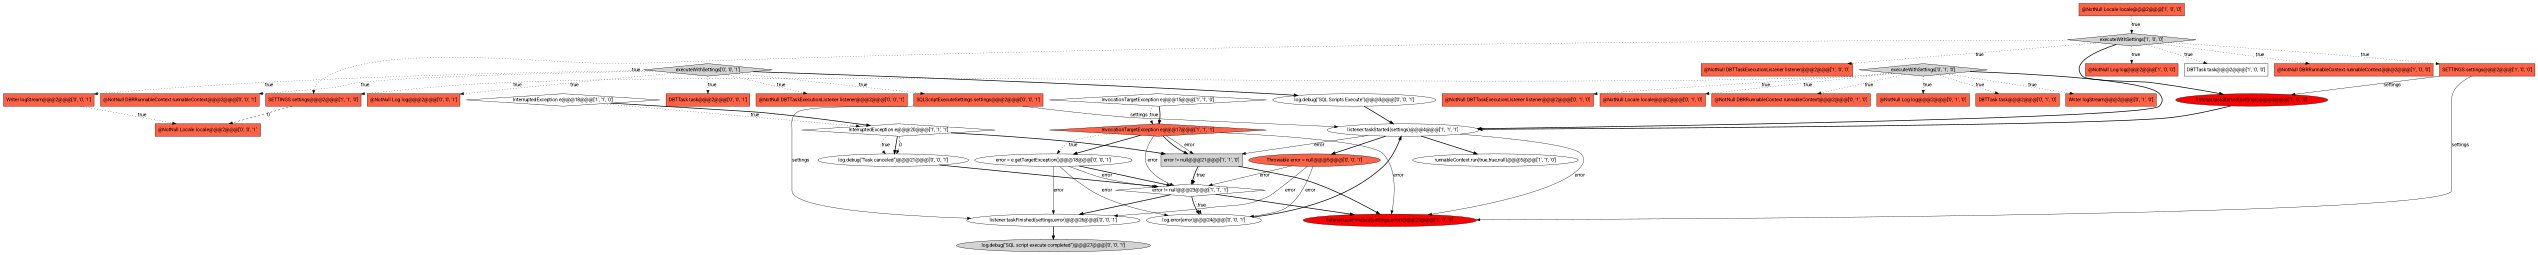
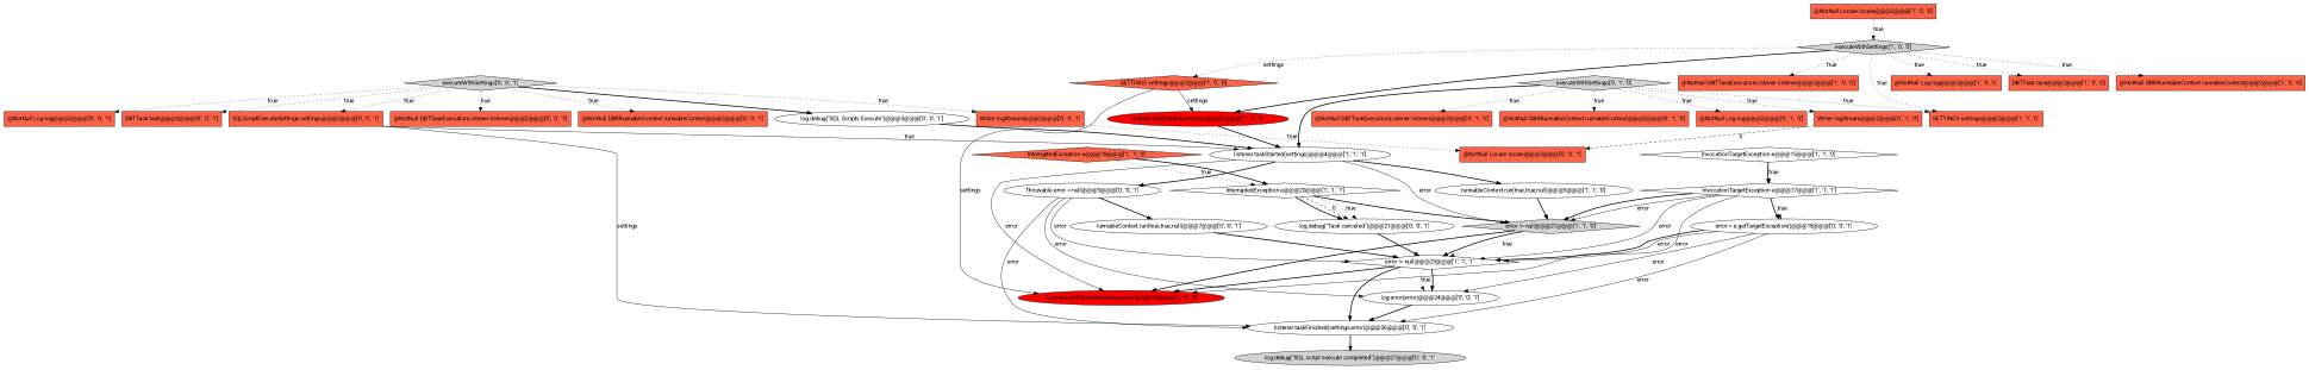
  digraph {
    fontname=Roboto
    node [fillcolor=tomato fontname=Roboto shape=box style=filled]
    edge [fontname=Roboto style=dotted]
    n1 [label="@NotNull Log log@@@2@@@['0', '0', '1']"]
    n2 [label="DBTTask task@@@2@@@['0', '0', '1']"]
    n3 [label="@NotNull DBTTaskExecutionListener listener@@@2@@@['1', '0', '0']"]
-   n4 [fillcolor=lightgray label="error != null@@@21@@@['1', '1', '0']"]
+   n4 [fillcolor=lightgray label="error != null@@@21@@@['1', '1', '0']" shape=diamond]
    n5 [fillcolor=red label="listener.taskFinished(settings,error)@@@25@@@['1', '0', '0']" shape=ellipse]
    n6 [fillcolor=white label="error != null@@@23@@@['1', '1', '1']" shape=diamond]
    n7 [fillcolor=white label="log.error(error)@@@24@@@['0', '0', '1']" shape=ellipse]
    n8 [fillcolor=white label="listener.taskFinished(settings,error)@@@26@@@['0', '0', '1']" shape=ellipse]
    n9 [label="@NotNull Log log@@@2@@@['0', '1', '0']"]
-   n10 [label="DBTTask task@@@2@@@['0', '1', '0']"]
    n11 [fillcolor=lightgray label="executeWithSettings['0', '0', '1']" shape=diamond]
    n12 [label="@NotNull DBTTaskExecutionListener listener@@@2@@@['0', '0', '1']"]
    n13 [label="Writer logStream@@@2@@@['0', '0', '1']"]
    n14 [fillcolor=white label="log.debug(\"SQL Scripts Execute\")@@@3@@@['0', '0', '1']" shape=ellipse]
    n15 [label="SQLScriptExecuteSettings settings@@@2@@@['0', '0', '1']"]
    n16 [label="@NotNull DBRRunnableContext runnableContext@@@2@@@['0', '0', '1']"]
    n17 [label="@NotNull Locale locale@@@2@@@['0', '0', '1']"]
    n18 [fillcolor=white label="listener.taskStarted(settings)@@@4@@@['1', '1', '1']" shape=ellipse]
    n19 [fillcolor=red label="listener.taskStarted(settings)@@@3@@@['1', '0', '0']" shape=ellipse]
-   n20 [label="Throwable error = null@@@5@@@['0', '0', '1']" shape=ellipse]
+   n20 [fillcolor=white label="Throwable error = null@@@5@@@['0', '0', '1']" shape=ellipse]
    n21 [fillcolor=white label="runnableContext.run(true,true,null)@@@5@@@['1', '1', '0']" shape=ellipse]
    n22 [label="Writer logStream@@@2@@@['0', '1', '0']"]
    n23 [fillcolor=lightgray label="executeWithSettings['0', '1', '0']" shape=diamond]
    n24 [label="@NotNull DBTTaskExecutionListener listener@@@2@@@['0', '1', '0']"]
-   n25 [label="@NotNull Locale locale@@@2@@@['0', '1', '0']"]
    n26 [label="@NotNull DBRRunnableContext runnableContext@@@2@@@['0', '1', '0']"]
    n27 [label="SETTINGS settings@@@2@@@['1', '1', '0']"]
+   n28 [fillcolor=white label="runnableContext.run(true,true,null)@@@7@@@['0', '0', '1']" shape=ellipse]
    n29 [label="@NotNull Log log@@@2@@@['1', '0', '0']"]
-   n30 [fillcolor=white label="InterruptedException e@@@18@@@['1', '1', '0']" shape=diamond]
+   n30 [label="InterruptedException e@@@18@@@['1', '1', '0']" shape=diamond]
    n31 [fillcolor=white label="InterruptedException e@@@20@@@['1', '1', '1']" shape=diamond]
    n32 [fillcolor=white label="log.debug(\"Task canceled\")@@@21@@@['0', '0', '1']" shape=ellipse]
    n33 [fillcolor=white label="InvocationTargetException e@@@15@@@['1', '1', '0']" shape=diamond]
-   n34 [label="InvocationTargetException e@@@17@@@['1', '1', '1']" shape=diamond]
+   n34 [fillcolor=white label="InvocationTargetException e@@@17@@@['1', '1', '1']" shape=diamond]
    n35 [fillcolor=white label="error = e.getTargetException()@@@18@@@['0', '0', '1']" shape=ellipse]
    n36 [fillcolor=lightgray label="log.debug(\"SQL script execute completed\")@@@27@@@['0', '0', '1']" shape=ellipse]
-   n37 [fillcolor=white label="DBTTask task@@@2@@@['1', '0', '0']"]
+   n37 [label="DBTTask task@@@2@@@['1', '0', '0']"]
    n38 [label="@NotNull DBRRunnableContext runnableContext@@@2@@@['1', '0', '0']"]
    n39 [label="@NotNull Locale locale@@@2@@@['1', '0', '0']"]
    n40 [fillcolor=lightgray label="executeWithSettings['1', '0', '0']" shape=diamond]
-   n41 [label="SETTINGS settings@@@2@@@['1', '0', '0']"]
+   n41 [label="SETTINGS settings@@@2@@@['1', '0', '0']" shape=diamond]
    n4 -> n5 [style=bold]
    n4 -> n6 [label=true]
    n4 -> n6 [style=bold]
    n6 -> n5 [style=bold]
    n6 -> n7 [style=bold]
    n6 -> n7 [label=true]
    n6 -> n8 [style=bold]
-   n7 -> n18 [style=bold]
+   n7 -> n8 [style=bold]
    n8 -> n36 [style=bold]
    n11 -> n1 [label=true]
    n11 -> n2 [label=true]
    n11 -> n12 [label=true]
    n11 -> n13 [label=true]
    n11 -> n14 [style=bold]
    n11 -> n15 [label=true]
    n11 -> n16 [label=true]
    n13 -> n17 [label=true]
    n14 -> n18 [style=bold]
    n15 -> n8 [label=settings style=solid]
-   n15 -> n18 [label=settings style=solid]
+   n15 -> n18 [label=true style=solid]
    n18 -> n4 [label=error style=solid]
    n18 -> n5 [label=error style=solid]
    n18 -> n20 [style=bold]
    n18 -> n21 [style=bold]
    n19 -> n18 [style=bold]
    n20 -> n6 [label=error style=solid]
    n20 -> n7 [label=error style=solid]
    n20 -> n8 [label=error style=solid]
+   n20 -> n28 [style=bold]
+   n21 -> n4 [style=bold]
    n23 -> n9 [label=true]
-   n23 -> n10 [label=true]
    n23 -> n18 [style=bold]
    n23 -> n22 [label=true]
    n23 -> n24 [label=true]
-   n23 -> n25 [label=true]
    n23 -> n26 [label=true]
    n23 -> n27 [label=true]
-   n27 -> n17 [label=0 style=dashed]
+   n22 -> n17 [label=0 style=dashed]
+   n28 -> n6 [style=bold]
    n30 -> n31 [label=true]
    n30 -> n31 [style=bold]
    n31 -> n4 [style=bold]
    n31 -> n32 [label=true]
    n31 -> n32 [style=bold]
    n31 -> n32 [label=0 style=dashed]
    n32 -> n6 [style=bold]
    n33 -> n34 [style=bold]
    n33 -> n34 [label=true]
    n34 -> n4 [label=error style=solid]
    n34 -> n4 [style=bold]
    n34 -> n5 [label=error style=solid]
    n34 -> n6 [label=error style=solid]
    n34 -> n35 [label=true]
    n34 -> n35 [style=bold]
    n35 -> n6 [style=bold]
    n35 -> n6 [label=error style=solid]
    n35 -> n7 [label=error style=solid]
    n35 -> n8 [label=error style=solid]
    n39 -> n40 [label=true]
    n40 -> n3 [label=true]
    n40 -> n19 [style=bold]
    n40 -> n27 [label=true]
    n40 -> n29 [label=true]
    n40 -> n37 [label=true]
    n40 -> n38 [label=true]
-   n40 -> n41 [label=true]
+   n40 -> n41 [label=settings]
    n41 -> n5 [label=settings style=solid]
    n41 -> n19 [label=settings style=solid]
  }
